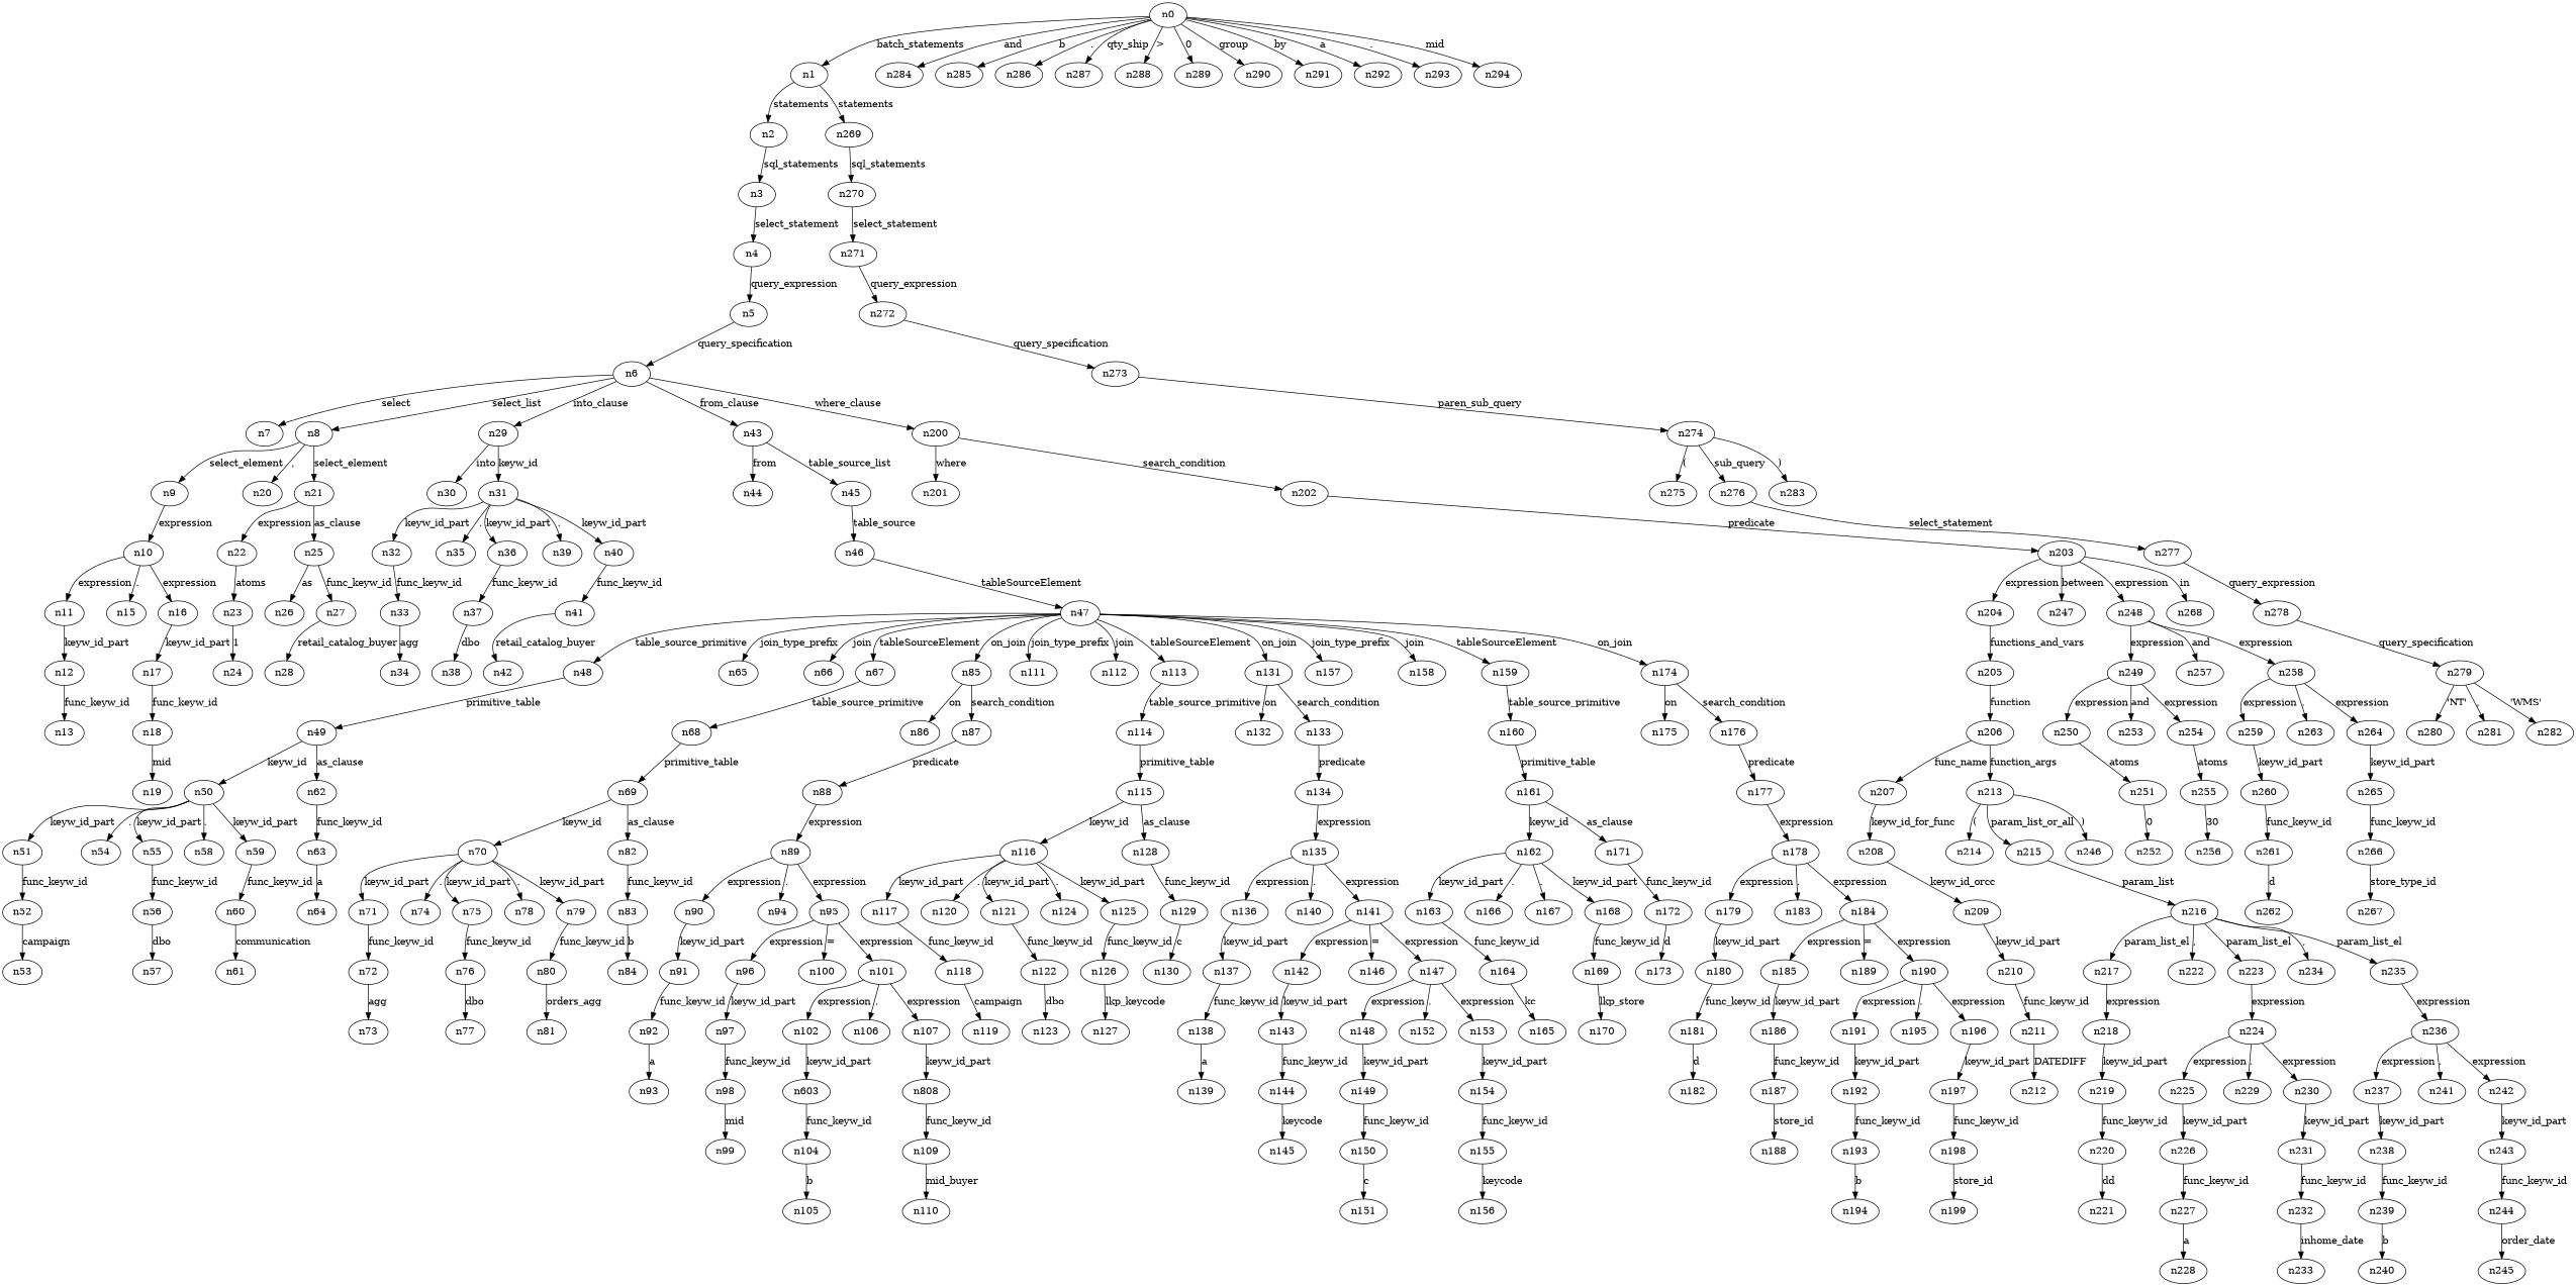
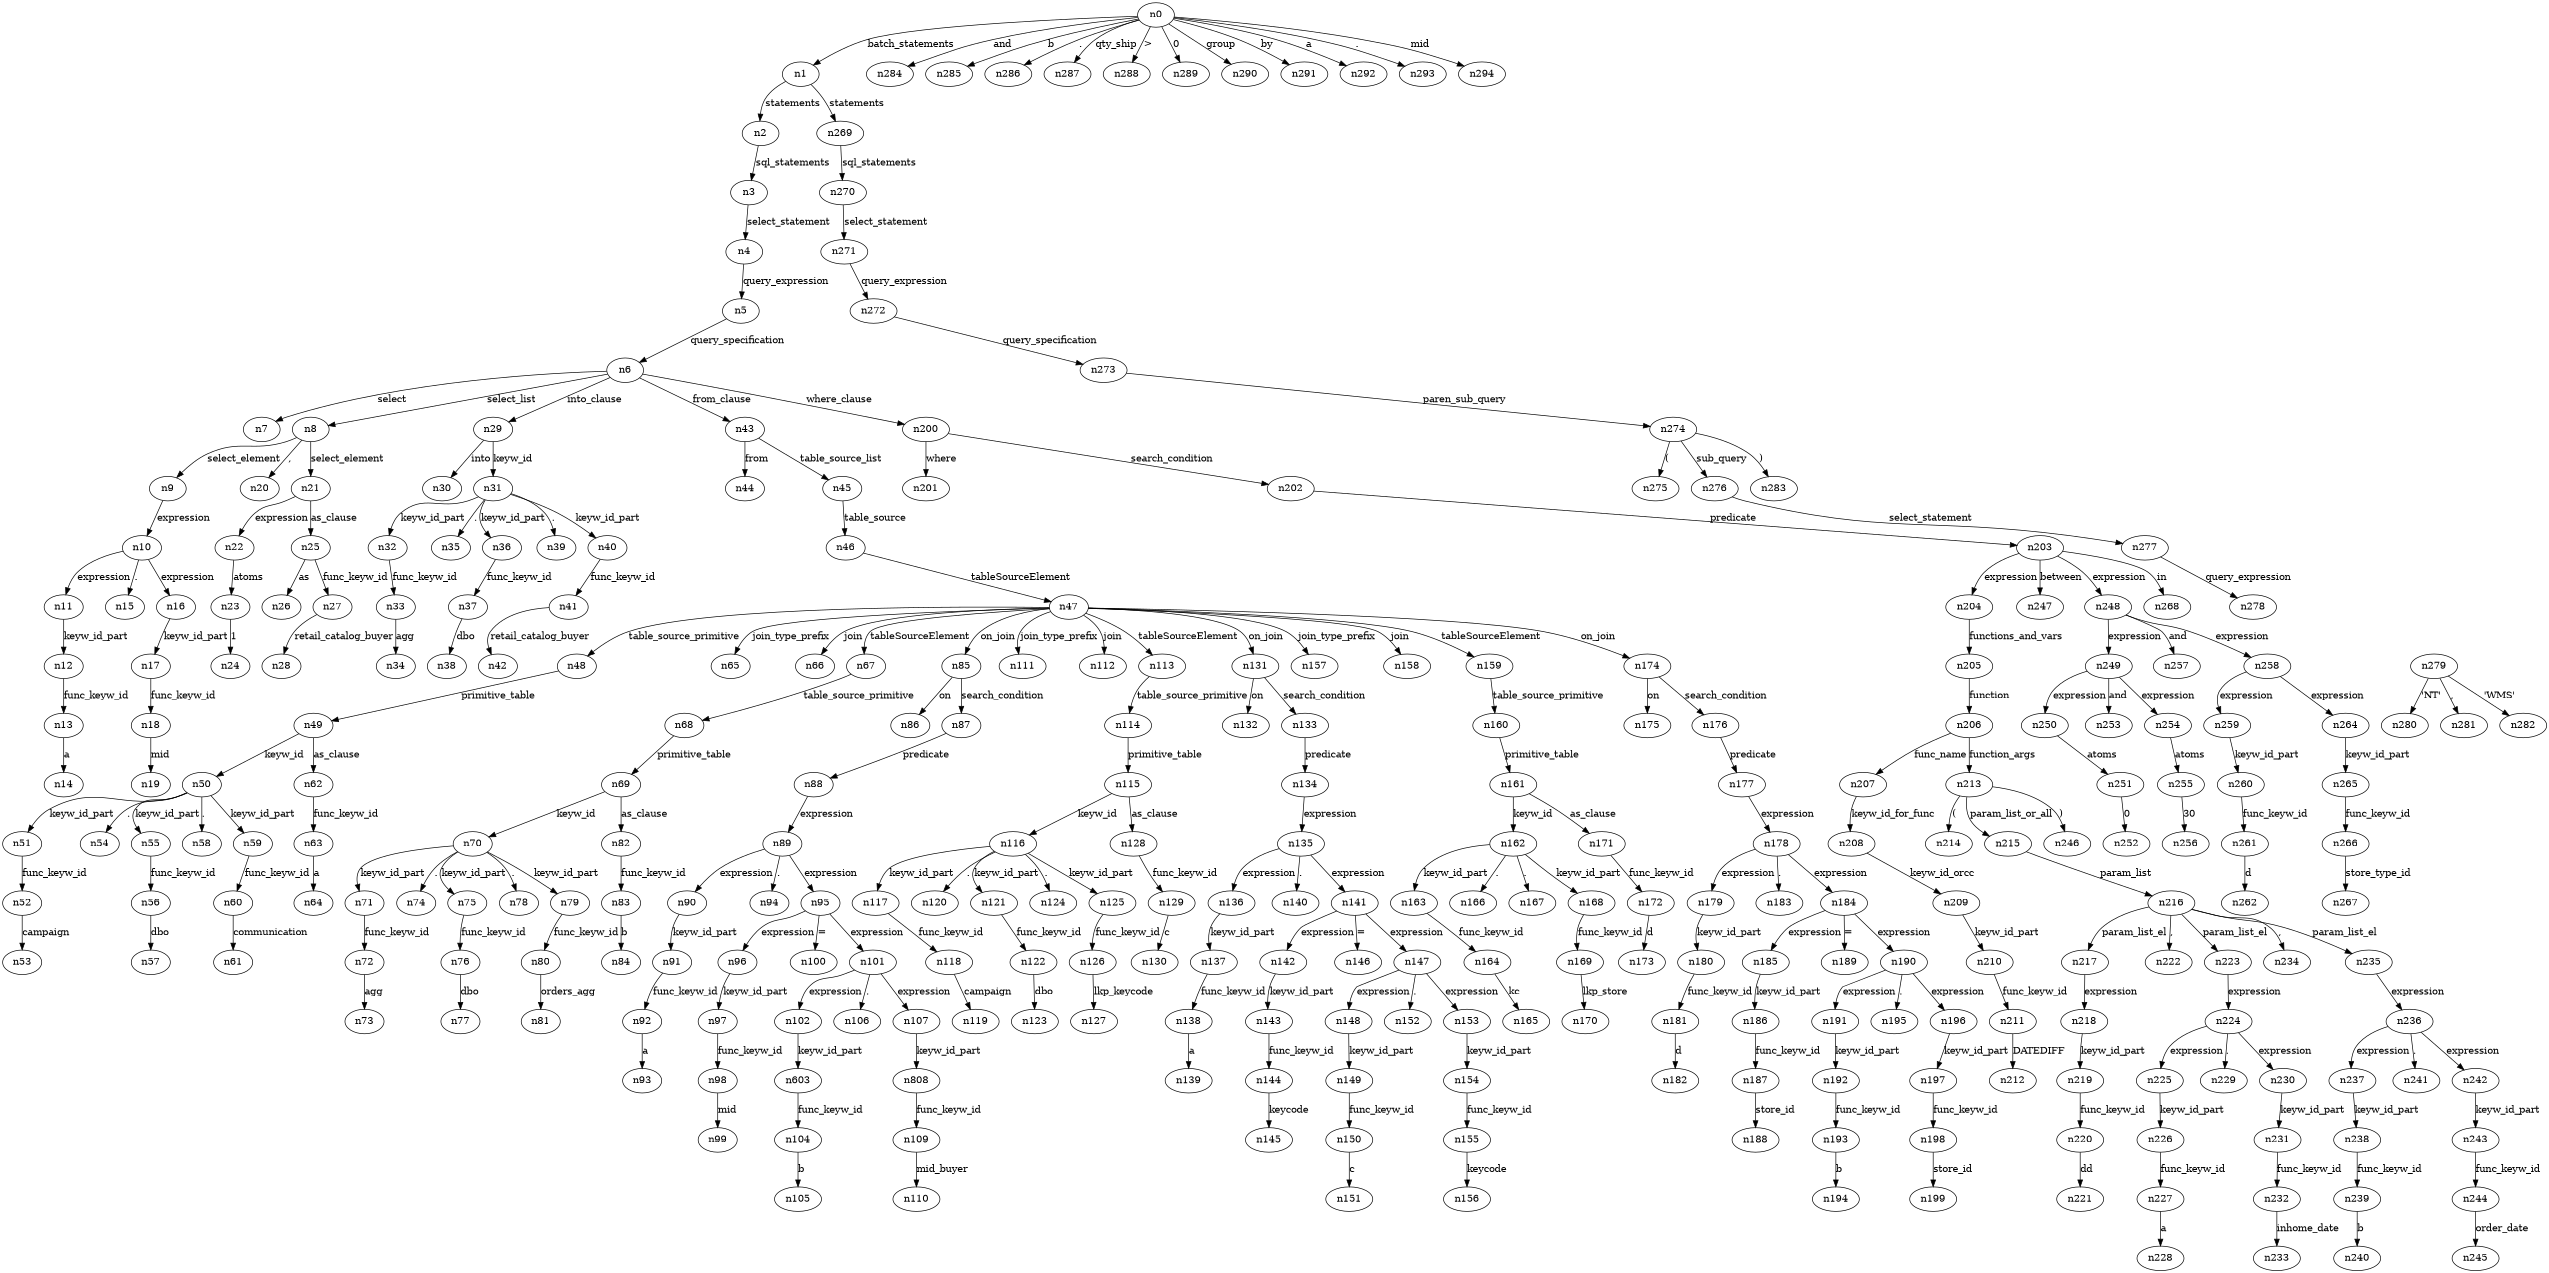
  digraph {
    n0
    n1
    n284
    n285
    n286
    n287
    n288
    n289
    n290
    n291
    n292
    n293
    n294
    n2
    n269
    n3
    n270
    n4
    n5
    n6
    n7
    n8
    n29
    n43
    n200
    n9
    n20
    n21
    n30
    n31
    n44
    n45
    n201
    n202
    n10
    n22
    n25
    n11
    n15
    n16
    n12
    n17
    n13
+   n14
    n18
    n19
    n23
    n26
    n27
    n24
    n28
    n32
    n35
    n36
    n39
    n40
    n33
    n37
    n41
    n34
    n38
    n42
    n46
    n47
    n48
    n65
    n66
    n67
    n85
    n111
    n112
    n113
    n131
    n157
    n158
    n159
    n174
    n49
    n68
    n86
    n87
    n114
    n132
    n133
    n160
    n175
    n176
    n50
    n62
    n51
    n54
    n55
    n58
    n59
    n63
    n52
    n56
    n60
    n53
    n57
    n61
    n64
    n69
    n70
    n82
    n71
    n74
    n75
    n78
    n79
    n83
    n72
    n76
    n80
    n73
    n77
    n81
    n84
    n88
    n89
    n90
    n94
    n95
    n91
    n96
    n100
    n101
    n92
    n93
    n97
    n102
    n106
    n107
    n98
    n99
    n103 [label=n603]
    n108 [label=n808]
    n104
    n105
    n109
    n110
    n115
    n116
    n128
    n117
    n120
    n121
    n124
    n125
    n129
    n118
    n122
    n126
    n119
    n123
    n127
    n130
    n134
    n135
    n136
    n140
    n141
    n137
    n142
    n146
    n147
    n138
    n139
    n143
    n148
    n152
    n153
    n144
    n145
    n149
    n154
    n150
    n151
    n155
    n156
    n161
    n162
    n171
    n163
    n166
    n167
    n168
    n172
    n164
    n169
    n165
    n170
    n173
    n177
    n178
    n179
    n183
    n184
    n180
    n185
    n189
    n190
    n181
    n182
    n186
    n191
    n195
    n196
    n187
    n188
    n192
    n197
    n193
    n194
    n198
    n199
    n203
    n204
    n247
    n248
    n268
    n205
    n249
    n257
    n258
    n206
    n207
    n213
    n208
    n214
    n215
    n246
    n209
    n210
    n211
    n212
    n216
    n217
    n222
    n223
    n234
    n235
    n218
    n224
    n236
    n219
    n220
    n221
    n225
    n229
    n230
    n226
    n231
    n227
    n228
    n232
    n233
    n237
    n241
    n242
    n238
    n243
    n239
    n240
    n244
    n245
    n250
    n253
    n254
    n259
-   n263
    n264
    n251
    n255
    n252
    n256
    n260
    n265
    n261
    n262
    n266
    n267
    n271
    n272
    n273
    n274
    n275
    n276
    n283
    n277
    n278
    n279
    n280
    n281
    n282
    n0 -> n1 [label=batch_statements]
    n0 -> n284 [label=and]
    n0 -> n285 [label=b]
    n0 -> n286 [label="."]
    n0 -> n287 [label=qty_ship]
    n0 -> n288 [label=">"]
    n0 -> n289 [label=0]
    n0 -> n290 [label=group]
    n0 -> n291 [label=by]
    n0 -> n292 [label=a]
    n0 -> n293 [label="."]
    n0 -> n294 [label=mid]
    n1 -> n2 [label=statements]
    n1 -> n269 [label=statements]
    n2 -> n3 [label=sql_statements]
    n269 -> n270 [label=sql_statements]
    n3 -> n4 [label=select_statement]
    n270 -> n271 [label=select_statement]
    n4 -> n5 [label=query_expression]
    n5 -> n6 [label=query_specification]
    n6 -> n7 [label=select]
    n6 -> n8 [label=select_list]
    n6 -> n29 [label=into_clause]
    n6 -> n43 [label=from_clause]
    n6 -> n200 [label=where_clause]
    n8 -> n9 [label=select_element]
    n8 -> n20 [label=","]
    n8 -> n21 [label=select_element]
    n29 -> n30 [label=into]
    n29 -> n31 [label=keyw_id]
    n43 -> n44 [label=from]
    n43 -> n45 [label=table_source_list]
    n200 -> n201 [label=where]
    n200 -> n202 [label=search_condition]
    n9 -> n10 [label=expression]
    n21 -> n22 [label=expression]
    n21 -> n25 [label=as_clause]
    n31 -> n32 [label=keyw_id_part]
    n31 -> n35 [label="."]
    n31 -> n36 [label=keyw_id_part]
    n31 -> n39 [label="."]
    n31 -> n40 [label=keyw_id_part]
    n45 -> n46 [label=table_source]
    n202 -> n203 [label=predicate]
    n10 -> n11 [label=expression]
    n10 -> n15 [label="."]
    n10 -> n16 [label=expression]
    n22 -> n23 [label=atoms]
    n25 -> n26 [label=as]
    n25 -> n27 [label=func_keyw_id]
    n11 -> n12 [label=keyw_id_part]
    n16 -> n17 [label=keyw_id_part]
    n12 -> n13 [label=func_keyw_id]
    n17 -> n18 [label=func_keyw_id]
+   n13 -> n14 [label=a]
    n18 -> n19 [label=mid]
    n23 -> n24 [label=1]
    n27 -> n28 [label=retail_catalog_buyer]
    n32 -> n33 [label=func_keyw_id]
    n36 -> n37 [label=func_keyw_id]
    n40 -> n41 [label=func_keyw_id]
    n33 -> n34 [label=agg]
    n37 -> n38 [label=dbo]
    n41 -> n42 [label=retail_catalog_buyer]
    n46 -> n47 [label=tableSourceElement]
    n47 -> n48 [label=table_source_primitive]
    n47 -> n65 [label=join_type_prefix]
    n47 -> n66 [label=join]
    n47 -> n67 [label=tableSourceElement]
    n47 -> n85 [label=on_join]
    n47 -> n111 [label=join_type_prefix]
    n47 -> n112 [label=join]
    n47 -> n113 [label=tableSourceElement]
    n47 -> n131 [label=on_join]
    n47 -> n157 [label=join_type_prefix]
    n47 -> n158 [label=join]
    n47 -> n159 [label=tableSourceElement]
    n47 -> n174 [label=on_join]
    n48 -> n49 [label=primitive_table]
    n67 -> n68 [label=table_source_primitive]
    n85 -> n86 [label=on]
    n85 -> n87 [label=search_condition]
    n113 -> n114 [label=table_source_primitive]
    n131 -> n132 [label=on]
    n131 -> n133 [label=search_condition]
    n159 -> n160 [label=table_source_primitive]
    n174 -> n175 [label=on]
    n174 -> n176 [label=search_condition]
    n49 -> n50 [label=keyw_id]
    n49 -> n62 [label=as_clause]
    n68 -> n69 [label=primitive_table]
    n87 -> n88 [label=predicate]
    n114 -> n115 [label=primitive_table]
    n133 -> n134 [label=predicate]
    n160 -> n161 [label=primitive_table]
    n176 -> n177 [label=predicate]
    n50 -> n51 [label=keyw_id_part]
    n50 -> n54 [label="."]
    n50 -> n55 [label=keyw_id_part]
    n50 -> n58 [label="."]
    n50 -> n59 [label=keyw_id_part]
    n62 -> n63 [label=func_keyw_id]
    n51 -> n52 [label=func_keyw_id]
    n55 -> n56 [label=func_keyw_id]
    n59 -> n60 [label=func_keyw_id]
    n63 -> n64 [label=a]
    n52 -> n53 [label=campaign]
    n56 -> n57 [label=dbo]
    n60 -> n61 [label=communication]
    n69 -> n70 [label=keyw_id]
    n69 -> n82 [label=as_clause]
    n70 -> n71 [label=keyw_id_part]
    n70 -> n74 [label="."]
    n70 -> n75 [label=keyw_id_part]
    n70 -> n78 [label="."]
    n70 -> n79 [label=keyw_id_part]
    n82 -> n83 [label=func_keyw_id]
    n71 -> n72 [label=func_keyw_id]
    n75 -> n76 [label=func_keyw_id]
    n79 -> n80 [label=func_keyw_id]
    n83 -> n84 [label=b]
    n72 -> n73 [label=agg]
    n76 -> n77 [label=dbo]
    n80 -> n81 [label=orders_agg]
    n88 -> n89 [label=expression]
    n89 -> n90 [label=expression]
    n89 -> n94 [label="."]
    n89 -> n95 [label=expression]
    n90 -> n91 [label=keyw_id_part]
    n95 -> n96 [label=expression]
    n95 -> n100 [label="="]
    n95 -> n101 [label=expression]
    n91 -> n92 [label=func_keyw_id]
    n96 -> n97 [label=keyw_id_part]
    n101 -> n102 [label=expression]
    n101 -> n106 [label="."]
    n101 -> n107 [label=expression]
    n92 -> n93 [label=a]
    n97 -> n98 [label=func_keyw_id]
    n102 -> n103 [label=keyw_id_part]
    n107 -> n108 [label=keyw_id_part]
    n98 -> n99 [label=mid]
    n103 -> n104 [label=func_keyw_id]
    n108 -> n109 [label=func_keyw_id]
    n104 -> n105 [label=b]
    n109 -> n110 [label=mid_buyer]
    n115 -> n116 [label=keyw_id]
    n115 -> n128 [label=as_clause]
    n116 -> n117 [label=keyw_id_part]
    n116 -> n120 [label="."]
    n116 -> n121 [label=keyw_id_part]
    n116 -> n124 [label="."]
    n116 -> n125 [label=keyw_id_part]
    n128 -> n129 [label=func_keyw_id]
    n117 -> n118 [label=func_keyw_id]
    n121 -> n122 [label=func_keyw_id]
    n125 -> n126 [label=func_keyw_id]
    n129 -> n130 [label=c]
    n118 -> n119 [label=campaign]
    n122 -> n123 [label=dbo]
    n126 -> n127 [label=lkp_keycode]
    n134 -> n135 [label=expression]
    n135 -> n136 [label=expression]
    n135 -> n140 [label="."]
    n135 -> n141 [label=expression]
    n136 -> n137 [label=keyw_id_part]
    n141 -> n142 [label=expression]
    n141 -> n146 [label="="]
    n141 -> n147 [label=expression]
    n137 -> n138 [label=func_keyw_id]
    n142 -> n143 [label=keyw_id_part]
    n147 -> n148 [label=expression]
    n147 -> n152 [label="."]
    n147 -> n153 [label=expression]
    n138 -> n139 [label=a]
    n143 -> n144 [label=func_keyw_id]
    n148 -> n149 [label=keyw_id_part]
    n153 -> n154 [label=keyw_id_part]
    n144 -> n145 [label=keycode]
    n149 -> n150 [label=func_keyw_id]
    n154 -> n155 [label=func_keyw_id]
    n150 -> n151 [label=c]
    n155 -> n156 [label=keycode]
    n161 -> n162 [label=keyw_id]
    n161 -> n171 [label=as_clause]
    n162 -> n163 [label=keyw_id_part]
    n162 -> n166 [label="."]
    n162 -> n167 [label="."]
    n162 -> n168 [label=keyw_id_part]
    n171 -> n172 [label=func_keyw_id]
    n163 -> n164 [label=func_keyw_id]
    n168 -> n169 [label=func_keyw_id]
    n172 -> n173 [label=d]
    n164 -> n165 [label=kc]
    n169 -> n170 [label=lkp_store]
    n177 -> n178 [label=expression]
    n178 -> n179 [label=expression]
    n178 -> n183 [label="."]
    n178 -> n184 [label=expression]
    n179 -> n180 [label=keyw_id_part]
    n184 -> n185 [label=expression]
    n184 -> n189 [label="="]
    n184 -> n190 [label=expression]
    n180 -> n181 [label=func_keyw_id]
    n185 -> n186 [label=keyw_id_part]
    n190 -> n191 [label=expression]
    n190 -> n195 [label="."]
    n190 -> n196 [label=expression]
    n181 -> n182 [label=d]
    n186 -> n187 [label=func_keyw_id]
    n191 -> n192 [label=keyw_id_part]
    n196 -> n197 [label=keyw_id_part]
    n187 -> n188 [label=store_id]
    n192 -> n193 [label=func_keyw_id]
    n197 -> n198 [label=func_keyw_id]
    n193 -> n194 [label=b]
    n198 -> n199 [label=store_id]
    n203 -> n204 [label=expression]
    n203 -> n247 [label=between]
    n203 -> n248 [label=expression]
    n203 -> n268 [label=in]
    n204 -> n205 [label=functions_and_vars]
    n248 -> n249 [label=expression]
    n248 -> n257 [label=and]
    n248 -> n258 [label=expression]
    n205 -> n206 [label=function]
    n249 -> n250 [label=expression]
    n249 -> n253 [label=and]
    n249 -> n254 [label=expression]
    n258 -> n259 [label=expression]
-   n258 -> n263 [label="."]
    n258 -> n264 [label=expression]
    n206 -> n207 [label=func_name]
    n206 -> n213 [label=function_args]
    n207 -> n208 [label=keyw_id_for_func]
    n213 -> n214 [label="("]
    n213 -> n215 [label=param_list_or_all]
    n213 -> n246 [label=")"]
    n208 -> n209 [label=keyw_id_orcc]
    n215 -> n216 [label=param_list]
    n209 -> n210 [label=keyw_id_part]
    n210 -> n211 [label=func_keyw_id]
    n211 -> n212 [label=DATEDIFF]
    n216 -> n217 [label=param_list_el]
    n216 -> n222 [label=","]
    n216 -> n223 [label=param_list_el]
    n216 -> n234 [label=","]
    n216 -> n235 [label=param_list_el]
    n217 -> n218 [label=expression]
    n223 -> n224 [label=expression]
    n235 -> n236 [label=expression]
    n218 -> n219 [label=keyw_id_part]
    n224 -> n225 [label=expression]
    n224 -> n229 [label="."]
    n224 -> n230 [label=expression]
    n236 -> n237 [label=expression]
    n236 -> n241 [label="."]
    n236 -> n242 [label=expression]
    n219 -> n220 [label=func_keyw_id]
    n220 -> n221 [label=dd]
    n225 -> n226 [label=keyw_id_part]
    n230 -> n231 [label=keyw_id_part]
    n226 -> n227 [label=func_keyw_id]
    n231 -> n232 [label=func_keyw_id]
    n227 -> n228 [label=a]
    n232 -> n233 [label=inhome_date]
    n237 -> n238 [label=keyw_id_part]
    n242 -> n243 [label=keyw_id_part]
    n238 -> n239 [label=func_keyw_id]
    n243 -> n244 [label=func_keyw_id]
    n239 -> n240 [label=b]
    n244 -> n245 [label=order_date]
    n250 -> n251 [label=atoms]
    n254 -> n255 [label=atoms]
    n259 -> n260 [label=keyw_id_part]
    n264 -> n265 [label=keyw_id_part]
    n251 -> n252 [label=0]
    n255 -> n256 [label=30]
    n260 -> n261 [label=func_keyw_id]
    n265 -> n266 [label=func_keyw_id]
    n261 -> n262 [label=d]
    n266 -> n267 [label=store_type_id]
    n271 -> n272 [label=query_expression]
    n272 -> n273 [label=query_specification]
    n273 -> n274 [label=paren_sub_query]
    n274 -> n275 [label="("]
    n274 -> n276 [label=sub_query]
    n274 -> n283 [label=")"]
    n276 -> n277 [label=select_statement]
    n277 -> n278 [label=query_expression]
-   n278 -> n279 [label=query_specification]
    n279 -> n280 [label="'NT'"]
    n279 -> n281 [label=","]
    n279 -> n282 [label="'WMS'"]
  }
